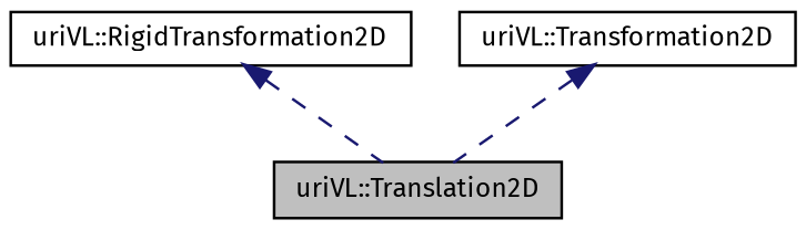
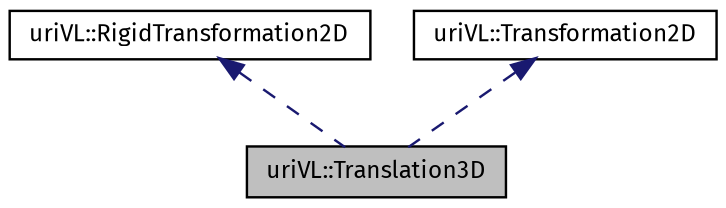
  digraph {
    fontname="Fira Sans"
    node [color=black fillcolor=white fontname="Fira Sans" fontsize=10 shape=record style=filled]
    edge [color=midnightblue dir=back fontname="Fira Sans" fontsize=10 labelfontname=Helvetica labelfontsize=10 style=dashed]
-   n1 [fillcolor=grey75 fontcolor=black height=0.2 label="uriVL::Translation2D" width=0.4]
+   n1 [fillcolor=grey75 fontcolor=black height=0.2 label="uriVL::Translation3D" width=0.4]
    n2 [height=0.2 label="uriVL::RigidTransformation2D" width=0.4]
    n3 [height=0.2 label="uriVL::Transformation2D" width=0.4]
    n2 -> n1
    n3 -> n1
  }
